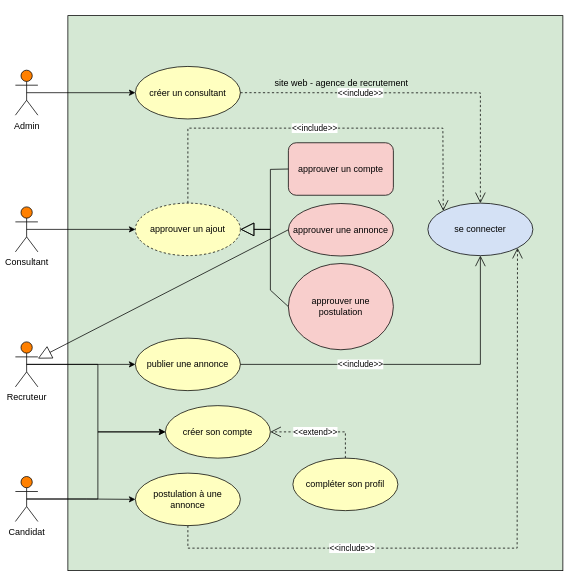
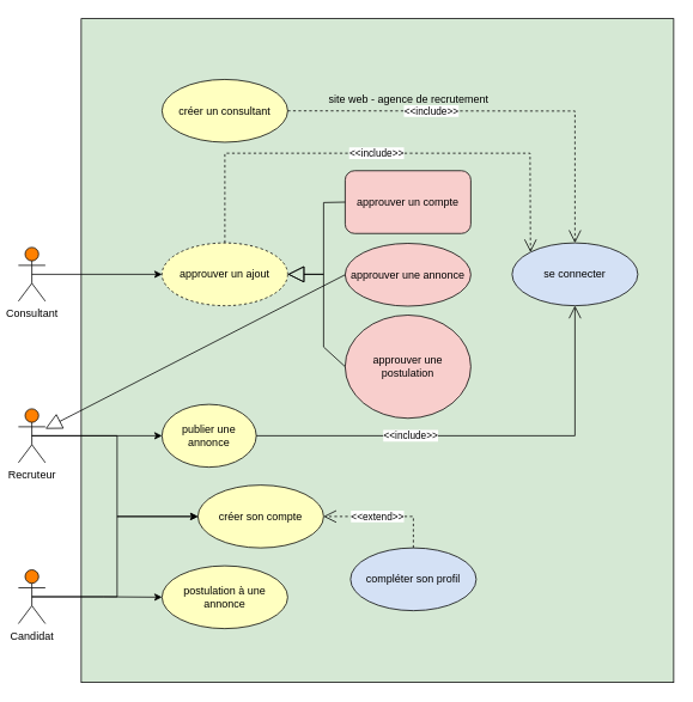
  <mxCell id="0" />
  <mxCell id="1" parent="0" />
  <mxCell id="2" value="" style="rounded=0;whiteSpace=wrap;html=1;fillColor=#D5E8D4;" parent="1" vertex="1"><mxGeometry x="90" y="20" width="660" height="740" as="geometry" /></mxCell>
- <mxCell id="3" style="edgeStyle=orthogonalEdgeStyle;rounded=0;orthogonalLoop=1;jettySize=auto;html=1;exitX=0.5;exitY=0.5;exitDx=0;exitDy=0;exitPerimeter=0;" parent="1" source="4" target="16" edge="1"><mxGeometry relative="1" as="geometry" /></mxCell>
- <mxCell id="4" value="Admin" style="shape=umlActor;verticalLabelPosition=bottom;verticalAlign=top;html=1;outlineConnect=0;fillColor=#FF8000;" parent="1" vertex="1"><mxGeometry x="20" y="92.75" width="30" height="60" as="geometry" /></mxCell>
  <mxCell id="5" style="edgeStyle=orthogonalEdgeStyle;rounded=0;orthogonalLoop=1;jettySize=auto;html=1;exitX=0.5;exitY=0.5;exitDx=0;exitDy=0;exitPerimeter=0;entryX=0;entryY=0.5;entryDx=0;entryDy=0;" parent="1" source="7" target="18" edge="1"><mxGeometry relative="1" as="geometry" /></mxCell>
  <mxCell id="6" style="edgeStyle=orthogonalEdgeStyle;rounded=0;orthogonalLoop=1;jettySize=auto;html=1;exitX=0.5;exitY=0.5;exitDx=0;exitDy=0;exitPerimeter=0;entryX=0;entryY=0.5;entryDx=0;entryDy=0;" parent="1" source="7" target="14" edge="1"><mxGeometry relative="1" as="geometry"><Array as="points"><mxPoint x="130" y="485" /><mxPoint x="130" y="575" /></Array></mxGeometry></mxCell>
  <mxCell id="7" value="Recruteur" style="shape=umlActor;verticalLabelPosition=bottom;verticalAlign=top;html=1;outlineConnect=0;fillColor=#FF8000;" parent="1" vertex="1"><mxGeometry x="20" y="455" width="30" height="60" as="geometry" /></mxCell>
  <mxCell id="8" style="edgeStyle=orthogonalEdgeStyle;rounded=0;orthogonalLoop=1;jettySize=auto;html=1;exitX=0.5;exitY=0.5;exitDx=0;exitDy=0;exitPerimeter=0;entryX=0;entryY=0.5;entryDx=0;entryDy=0;" parent="1" source="9" target="27" edge="1"><mxGeometry relative="1" as="geometry" /></mxCell>
  <mxCell id="9" value="Consultant" style="shape=umlActor;verticalLabelPosition=bottom;verticalAlign=top;html=1;outlineConnect=0;fillColor=#FF8000;" parent="1" vertex="1"><mxGeometry x="20" y="275" width="30" height="60" as="geometry" /></mxCell>
  <mxCell id="10" style="edgeStyle=orthogonalEdgeStyle;rounded=0;orthogonalLoop=1;jettySize=auto;html=1;exitX=0.5;exitY=0.5;exitDx=0;exitDy=0;exitPerimeter=0;entryX=0;entryY=0.5;entryDx=0;entryDy=0;" parent="1" source="12" target="19" edge="1"><mxGeometry relative="1" as="geometry" /></mxCell>
  <mxCell id="11" style="edgeStyle=orthogonalEdgeStyle;rounded=0;orthogonalLoop=1;jettySize=auto;html=1;exitX=0.5;exitY=0.5;exitDx=0;exitDy=0;exitPerimeter=0;entryX=0;entryY=0.5;entryDx=0;entryDy=0;" parent="1" source="12" target="14" edge="1"><mxGeometry relative="1" as="geometry"><Array as="points"><mxPoint x="130" y="664" /><mxPoint x="130" y="575" /></Array></mxGeometry></mxCell>
  <mxCell id="12" value="Candidat" style="shape=umlActor;verticalLabelPosition=bottom;verticalAlign=top;html=1;outlineConnect=0;fillColor=#FF8000;" parent="1" vertex="1"><mxGeometry x="20" y="634.5" width="30" height="60" as="geometry" /></mxCell>
  <mxCell id="13" value="site web - agence de recrutement" style="text;html=1;strokeColor=none;fillColor=none;align=center;verticalAlign=middle;whiteSpace=wrap;rounded=0;" parent="1" vertex="1"><mxGeometry x="335" y="95" width="240" height="30" as="geometry" /></mxCell>
  <mxCell id="14" value="créer son compte" style="ellipse;whiteSpace=wrap;html=1;fillColor=#FFFFC0;" parent="1" vertex="1"><mxGeometry x="220" y="540" width="140" height="70" as="geometry" /></mxCell>
  <mxCell id="15" value="se connecter" style="ellipse;whiteSpace=wrap;html=1;fillColor=#D4E1F5;" parent="1" vertex="1"><mxGeometry x="570" y="270" width="140" height="70" as="geometry" /></mxCell>
  <mxCell id="16" value="créer un consultant" style="ellipse;whiteSpace=wrap;html=1;fillColor=#FFFFC0;" parent="1" vertex="1"><mxGeometry x="180" y="87.75" width="140" height="70" as="geometry" /></mxCell>
- <mxCell id="17" value="compléter son profil" style="ellipse;whiteSpace=wrap;html=1;fillColor=#FFFFC0;" parent="1" vertex="1"><mxGeometry x="390" y="610" width="140" height="70" as="geometry" /></mxCell>
- <mxCell id="18" value="publier une annonce" style="ellipse;whiteSpace=wrap;html=1;fillColor=#FFFFC0;" parent="1" vertex="1"><mxGeometry x="180" y="450" width="140" height="70" as="geometry" /></mxCell>
+ <mxCell id="17" value="compléter son profil" style="ellipse;whiteSpace=wrap;html=1;fillColor=#d4e1f5;" parent="1" vertex="1"><mxGeometry x="390" y="610" width="140" height="70" as="geometry" /></mxCell>
+ <mxCell id="18" value="publier une annonce" style="ellipse;whiteSpace=wrap;html=1;fillColor=#FFFFC0;" parent="1" vertex="1"><mxGeometry x="180" y="450" width="105" height="70" as="geometry" /></mxCell>
  <mxCell id="19" value="postulation à une annonce" style="ellipse;whiteSpace=wrap;html=1;fillColor=#FFFFC0;" parent="1" vertex="1"><mxGeometry x="180" y="630" width="140" height="70" as="geometry" /></mxCell>
  <mxCell id="20" value="&amp;lt;&amp;lt;include&amp;gt;&amp;gt;" style="endArrow=open;endSize=12;dashed=1;html=1;rounded=0;exitX=1;exitY=0.5;exitDx=0;exitDy=0;entryX=0.5;entryY=0;entryDx=0;entryDy=0;" parent="1" source="16" target="15" edge="1"><mxGeometry x="-0.315" width="160" relative="1" as="geometry"><mxPoint x="450" y="350" as="sourcePoint" /><mxPoint x="610" y="350" as="targetPoint" /><Array as="points"><mxPoint x="640" y="123" /></Array><mxPoint as="offset" /></mxGeometry></mxCell>
  <mxCell id="21" value="&amp;lt;&amp;lt;extend&amp;gt;&amp;gt;" style="endArrow=open;endSize=12;dashed=1;html=1;rounded=0;exitX=0.5;exitY=0;exitDx=0;exitDy=0;entryX=1;entryY=0.5;entryDx=0;entryDy=0;" parent="1" edge="1"><mxGeometry x="0.111" width="160" relative="1" as="geometry"><mxPoint x="460" y="610" as="sourcePoint" /><mxPoint x="360" y="575" as="targetPoint" /><Array as="points"><mxPoint x="460" y="575" /></Array><mxPoint as="offset" /></mxGeometry></mxCell>
  <mxCell id="22" value="approuver un compte" style="whiteSpace=wrap;html=1;fillColor=#F8CECC;rounded=1;" parent="1" vertex="1"><mxGeometry x="384" y="189.5" width="140" height="70" as="geometry" /></mxCell>
  <mxCell id="23" value="approuver une annonce" style="ellipse;whiteSpace=wrap;html=1;fillColor=#F8CECC;" parent="1" vertex="1"><mxGeometry x="384" y="270.5" width="140" height="70" as="geometry" /></mxCell>
  <mxCell id="24" value="approuver une postulation" style="ellipse;whiteSpace=wrap;html=1;fillColor=#F8CECC;" parent="1" vertex="1"><mxGeometry x="384" y="350.5" width="140" height="115" as="geometry" /></mxCell>
  <mxCell id="25" value="&amp;lt;&amp;lt;include&amp;gt;&amp;gt;" style="endArrow=open;endSize=12;dashed=0;html=1;rounded=0;exitX=1;exitY=0.5;exitDx=0;exitDy=0;entryX=0.5;entryY=1;entryDx=0;entryDy=0;" parent="1" source="18" target="15" edge="1"><mxGeometry x="-0.312" width="160" relative="1" as="geometry"><mxPoint x="330" y="395" as="sourcePoint" /><mxPoint x="610" y="360" as="targetPoint" /><Array as="points"><mxPoint x="640" y="485" /></Array><mxPoint as="offset" /></mxGeometry></mxCell>
- <mxCell id="26" value="&amp;lt;&amp;lt;include&amp;gt;&amp;gt;" style="endArrow=open;endSize=12;dashed=1;html=1;rounded=0;entryX=1;entryY=1;entryDx=0;entryDy=0;exitX=0.5;exitY=1;exitDx=0;exitDy=0;" parent="1" source="19" target="15" edge="1"><mxGeometry x="-0.425" width="160" relative="1" as="geometry"><mxPoint x="330" y="495" as="sourcePoint" /><mxPoint x="600.503" y="339.749" as="targetPoint" /><Array as="points"><mxPoint x="250" y="730" /><mxPoint x="689" y="730" /></Array><mxPoint x="-1" as="offset" /></mxGeometry></mxCell>
  <mxCell id="27" value="approuver un ajout" style="ellipse;whiteSpace=wrap;html=1;fillColor=#FFFFC0;dashed=1;" parent="1" vertex="1"><mxGeometry x="180" y="270" width="140" height="70" as="geometry" /></mxCell>
  <mxCell id="28" value="&amp;lt;&amp;lt;include&amp;gt;&amp;gt;" style="endArrow=open;endSize=12;dashed=1;html=1;rounded=0;exitX=0.5;exitY=0;exitDx=0;exitDy=0;entryX=0;entryY=0;entryDx=0;entryDy=0;" parent="1" source="27" target="15" edge="1"><mxGeometry x="-0.019" width="160" relative="1" as="geometry"><mxPoint x="330" y="495" as="sourcePoint" /><mxPoint x="650" y="350" as="targetPoint" /><Array as="points"><mxPoint x="250" y="170" /><mxPoint x="590" y="170" /></Array><mxPoint x="-1" as="offset" /></mxGeometry></mxCell>
  <mxCell id="29" value="" style="endArrow=block;endSize=16;endFill=0;html=1;rounded=0;exitX=0;exitY=0.5;exitDx=0;exitDy=0;" parent="1" source="23" target="7" edge="1"><mxGeometry x="0.061" y="5" width="160" relative="1" as="geometry"><mxPoint x="450" y="390" as="sourcePoint" /><mxPoint x="610" y="390" as="targetPoint" /><mxPoint as="offset" /></mxGeometry></mxCell>
  <mxCell id="30" value="" style="endArrow=block;endSize=16;endFill=0;html=1;rounded=0;exitX=0;exitY=0.5;exitDx=0;exitDy=0;entryX=1;entryY=0.5;entryDx=0;entryDy=0;" parent="1" source="22" target="27" edge="1"><mxGeometry x="0.061" y="5" width="160" relative="1" as="geometry"><mxPoint x="394" y="315.5" as="sourcePoint" /><mxPoint x="330" y="315" as="targetPoint" /><mxPoint as="offset" /><Array as="points"><mxPoint x="360" y="225" /><mxPoint x="360" y="305" /></Array></mxGeometry></mxCell>
  <mxCell id="31" value="" style="endArrow=block;endSize=16;endFill=0;html=1;rounded=0;exitX=0;exitY=0.5;exitDx=0;exitDy=0;entryX=1;entryY=0.5;entryDx=0;entryDy=0;" parent="1" source="24" target="27" edge="1"><mxGeometry x="0.061" y="5" width="160" relative="1" as="geometry"><mxPoint x="394" y="315.5" as="sourcePoint" /><mxPoint x="330" y="315" as="targetPoint" /><mxPoint as="offset" /><Array as="points"><mxPoint x="360" y="386" /><mxPoint x="360" y="305" /></Array></mxGeometry></mxCell>
